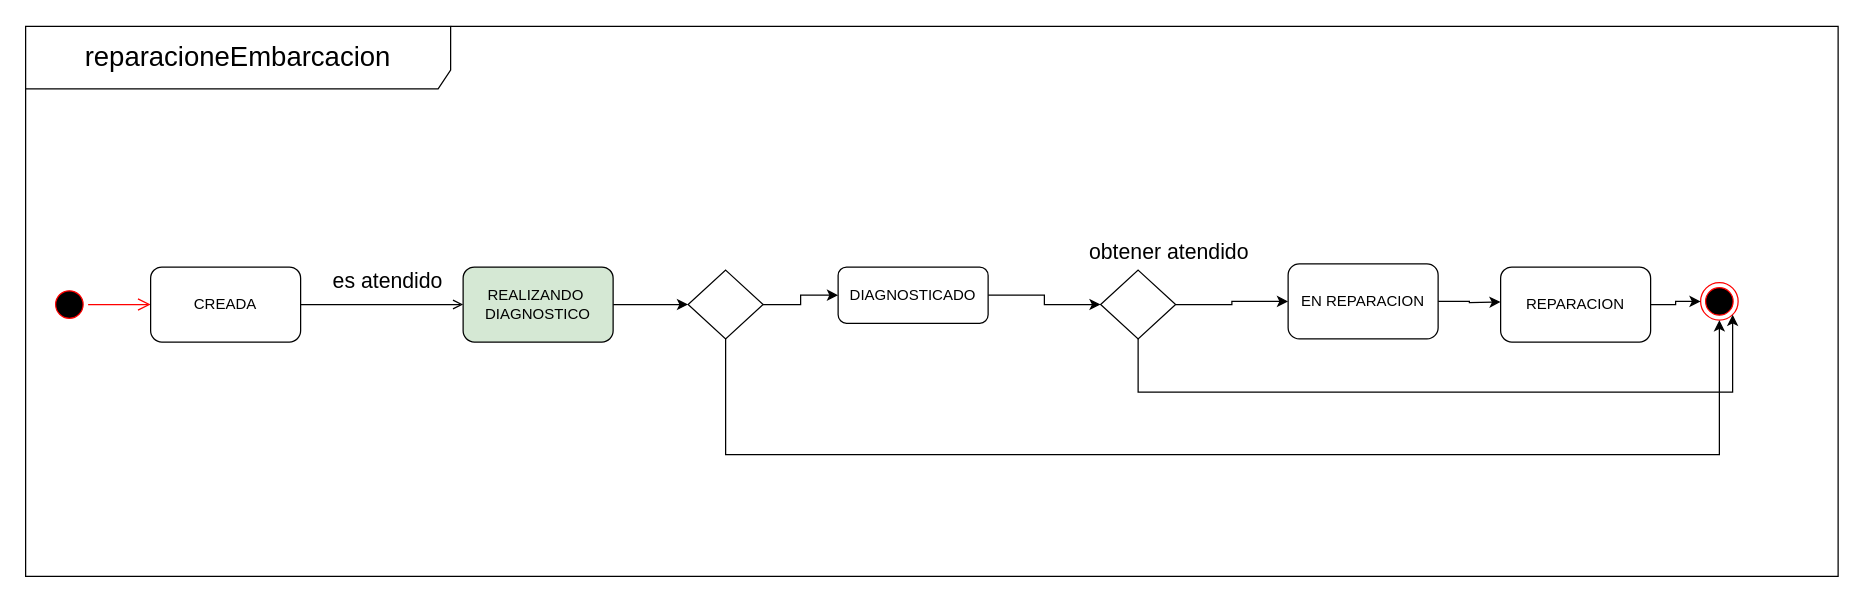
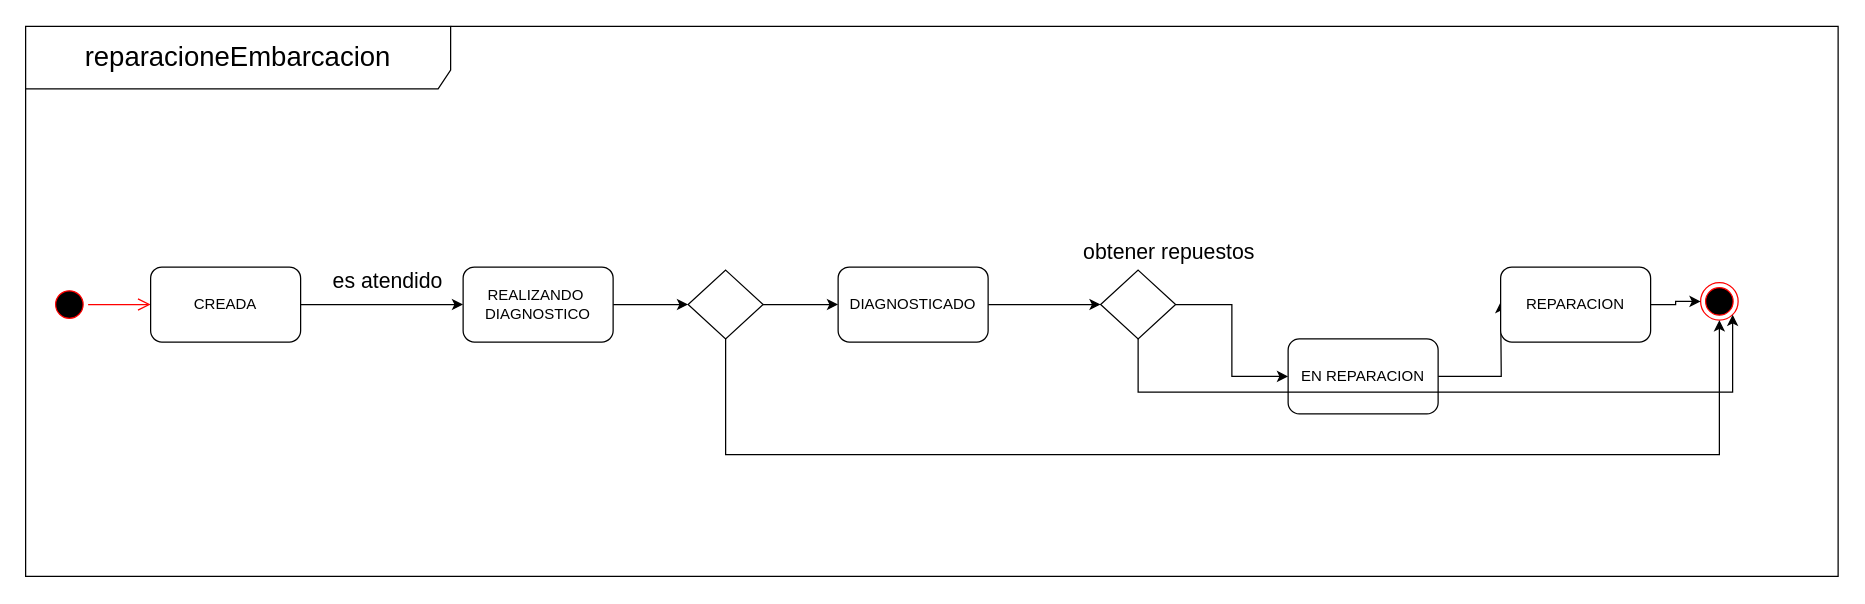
  <mxCell id="0" />
  <mxCell id="1" parent="0" />
  <mxCell id="2" value="&lt;span style=&quot;font-size: 22px;&quot;&gt;reparacioneEmbarcacion&lt;/span&gt;" style="shape=umlFrame;whiteSpace=wrap;html=1;width=340;height=50;" parent="1" vertex="1"><mxGeometry x="20" y="20.5" width="1450" height="440" as="geometry" /></mxCell>
  <mxCell id="3" value="" style="ellipse;html=1;shape=endState;fillColor=#000000;strokeColor=#ff0000;" parent="1" vertex="1"><mxGeometry x="1360" y="225.5" width="30" height="30" as="geometry" /></mxCell>
  <mxCell id="4" value="" style="ellipse;html=1;shape=startState;fillColor=#000000;strokeColor=#ff0000;" parent="1" vertex="1"><mxGeometry x="40" y="228" width="30" height="30" as="geometry" /></mxCell>
  <mxCell id="5" value="" style="edgeStyle=orthogonalEdgeStyle;html=1;verticalAlign=bottom;endArrow=open;endSize=8;strokeColor=#ff0000;rounded=0;entryX=0;entryY=0.5;entryDx=0;entryDy=0;" parent="1" source="4" target="7" edge="1"><mxGeometry relative="1" as="geometry"><mxPoint x="160" y="208" as="targetPoint" /></mxGeometry></mxCell>
- <mxCell id="6" style="edgeStyle=orthogonalEdgeStyle;rounded=0;orthogonalLoop=1;jettySize=auto;html=1;fontSize=22;entryX=0;entryY=0.5;entryDx=0;entryDy=0;endArrow=open;" parent="1" source="7" target="11" edge="1"><mxGeometry relative="1" as="geometry"><mxPoint x="290" y="243" as="targetPoint" /></mxGeometry></mxCell>
+ <mxCell id="6" style="edgeStyle=orthogonalEdgeStyle;rounded=0;orthogonalLoop=1;jettySize=auto;html=1;fontSize=22;entryX=0;entryY=0.5;entryDx=0;entryDy=0;" parent="1" source="7" target="11" edge="1"><mxGeometry relative="1" as="geometry"><mxPoint x="290" y="243" as="targetPoint" /></mxGeometry></mxCell>
  <mxCell id="7" value="CREADA" style="rounded=1;whiteSpace=wrap;html=1;" parent="1" vertex="1"><mxGeometry x="120" y="213" width="120" height="60" as="geometry" /></mxCell>
  <mxCell id="8" style="edgeStyle=orthogonalEdgeStyle;rounded=0;orthogonalLoop=1;jettySize=auto;html=1;fontSize=17;" parent="1" source="9" edge="1"><mxGeometry relative="1" as="geometry"><mxPoint x="1200" y="241" as="targetPoint" /></mxGeometry></mxCell>
- <mxCell id="9" value="EN REPARACION&lt;br&gt;" style="rounded=1;whiteSpace=wrap;html=1;" parent="1" vertex="1"><mxGeometry x="1030" y="210.5" width="120" height="60" as="geometry" /></mxCell>
+ <mxCell id="9" value="EN REPARACION&lt;br&gt;" style="rounded=1;whiteSpace=wrap;html=1;" parent="1" vertex="1"><mxGeometry x="1030" y="270.5" width="120" height="60" as="geometry" /></mxCell>
  <mxCell id="10" style="edgeStyle=orthogonalEdgeStyle;rounded=0;orthogonalLoop=1;jettySize=auto;html=1;entryX=0;entryY=0.5;entryDx=0;entryDy=0;fontSize=22;" parent="1" source="11" target="16" edge="1"><mxGeometry relative="1" as="geometry" /></mxCell>
- <mxCell id="11" value="REALIZANDO&amp;nbsp;&lt;br&gt;DIAGNOSTICO" style="rounded=1;whiteSpace=wrap;html=1;fillColor=#d5e8d4;" parent="1" vertex="1"><mxGeometry x="370" y="213" width="120" height="60" as="geometry" /></mxCell>
+ <mxCell id="11" value="REALIZANDO&amp;nbsp;&lt;br&gt;DIAGNOSTICO" style="rounded=1;whiteSpace=wrap;html=1;" parent="1" vertex="1"><mxGeometry x="370" y="213" width="120" height="60" as="geometry" /></mxCell>
  <mxCell id="12" style="edgeStyle=orthogonalEdgeStyle;rounded=0;orthogonalLoop=1;jettySize=auto;html=1;exitX=1;exitY=0.5;exitDx=0;exitDy=0;fontSize=17;entryX=0;entryY=0.5;entryDx=0;entryDy=0;" parent="1" source="13" target="20" edge="1"><mxGeometry relative="1" as="geometry"><mxPoint x="940" y="243" as="targetPoint" /></mxGeometry></mxCell>
- <mxCell id="13" value="DIAGNOSTICADO" style="rounded=1;whiteSpace=wrap;html=1;" parent="1" vertex="1"><mxGeometry x="670" y="213" width="120" height="45" as="geometry" /></mxCell>
+ <mxCell id="13" value="DIAGNOSTICADO" style="rounded=1;whiteSpace=wrap;html=1;" parent="1" vertex="1"><mxGeometry x="670" y="213" width="120" height="60" as="geometry" /></mxCell>
  <mxCell id="14" style="edgeStyle=orthogonalEdgeStyle;rounded=0;orthogonalLoop=1;jettySize=auto;html=1;fontSize=17;" parent="1" source="16" target="13" edge="1"><mxGeometry relative="1" as="geometry" /></mxCell>
  <mxCell id="15" style="edgeStyle=orthogonalEdgeStyle;rounded=0;orthogonalLoop=1;jettySize=auto;html=1;entryX=0.5;entryY=1;entryDx=0;entryDy=0;fontSize=17;" parent="1" source="16" target="3" edge="1"><mxGeometry relative="1" as="geometry"><Array as="points"><mxPoint x="580" y="363" /><mxPoint x="1375" y="363" /></Array></mxGeometry></mxCell>
  <mxCell id="16" value="" style="rhombus;whiteSpace=wrap;html=1;fontSize=22;" parent="1" vertex="1"><mxGeometry x="550" y="215.5" width="60" height="55" as="geometry" /></mxCell>
  <mxCell id="17" value="&lt;span style=&quot;font-size: 17px;&quot;&gt;es atendido&lt;/span&gt;" style="text;html=1;strokeColor=none;fillColor=none;align=center;verticalAlign=middle;whiteSpace=wrap;rounded=0;fontSize=22;" parent="1" vertex="1"><mxGeometry x="235" y="208" width="150" height="30" as="geometry" /></mxCell>
  <mxCell id="18" style="edgeStyle=orthogonalEdgeStyle;rounded=0;orthogonalLoop=1;jettySize=auto;html=1;exitX=1;exitY=0.5;exitDx=0;exitDy=0;entryX=0;entryY=0.5;entryDx=0;entryDy=0;" parent="1" source="20" target="9" edge="1"><mxGeometry relative="1" as="geometry" /></mxCell>
  <mxCell id="19" style="edgeStyle=orthogonalEdgeStyle;rounded=0;orthogonalLoop=1;jettySize=auto;html=1;exitX=0.5;exitY=1;exitDx=0;exitDy=0;entryX=1;entryY=1;entryDx=0;entryDy=0;" parent="1" source="20" target="3" edge="1"><mxGeometry relative="1" as="geometry"><Array as="points"><mxPoint x="910" y="313" /><mxPoint x="1386" y="313" /></Array></mxGeometry></mxCell>
  <mxCell id="20" value="" style="rhombus;whiteSpace=wrap;html=1;fontSize=22;" parent="1" vertex="1"><mxGeometry x="880" y="215.5" width="60" height="55" as="geometry" /></mxCell>
- <mxCell id="21" value="&lt;span style=&quot;font-size: 17px;&quot;&gt;obtener atendido&lt;br&gt;&lt;br&gt;&lt;/span&gt;" style="text;html=1;strokeColor=none;fillColor=none;align=center;verticalAlign=middle;whiteSpace=wrap;rounded=0;fontSize=22;" parent="1" vertex="1"><mxGeometry x="860" y="198" width="150" height="30" as="geometry" /></mxCell>
+ <mxCell id="21" value="&lt;span style=&quot;font-size: 17px;&quot;&gt;obtener repuestos&lt;br&gt;&lt;br&gt;&lt;/span&gt;" style="text;html=1;strokeColor=none;fillColor=none;align=center;verticalAlign=middle;whiteSpace=wrap;rounded=0;fontSize=22;" parent="1" vertex="1"><mxGeometry x="860" y="198" width="150" height="30" as="geometry" /></mxCell>
  <mxCell id="22" style="edgeStyle=orthogonalEdgeStyle;rounded=0;orthogonalLoop=1;jettySize=auto;html=1;exitX=1;exitY=0.5;exitDx=0;exitDy=0;entryX=0;entryY=0.5;entryDx=0;entryDy=0;" parent="1" source="23" target="3" edge="1"><mxGeometry relative="1" as="geometry" /></mxCell>
  <mxCell id="23" value="REPARACION" style="rounded=1;whiteSpace=wrap;html=1;" parent="1" vertex="1"><mxGeometry x="1200" y="213" width="120" height="60" as="geometry" /></mxCell>
